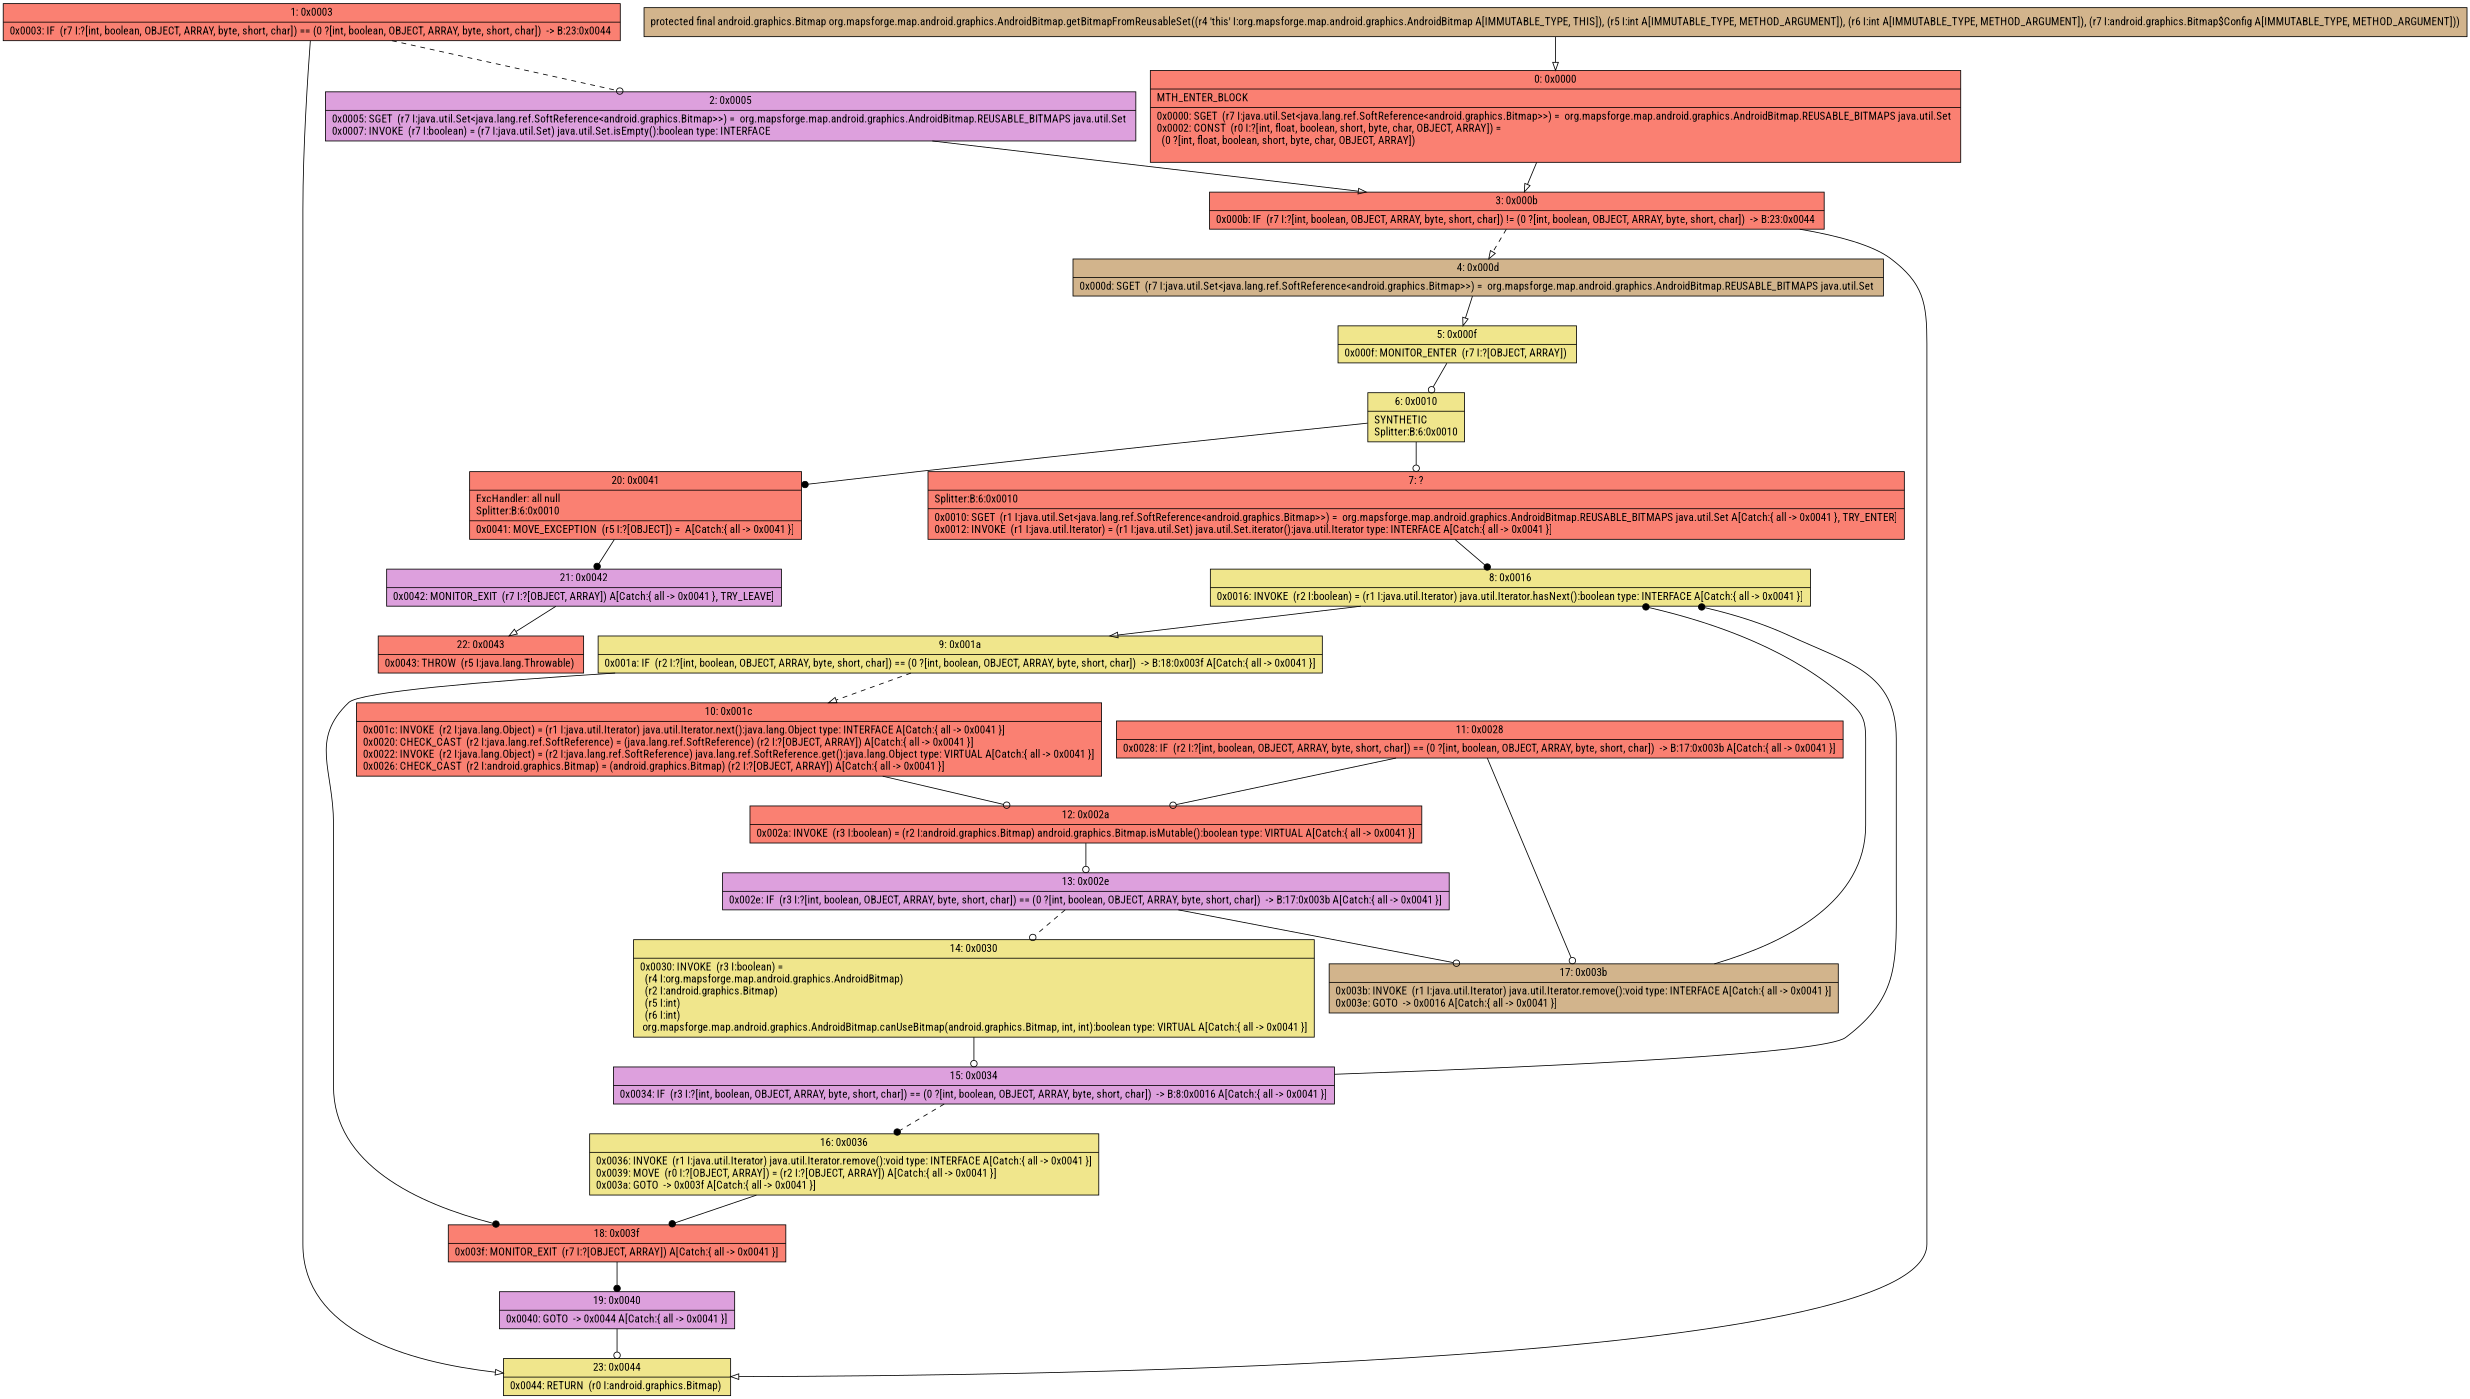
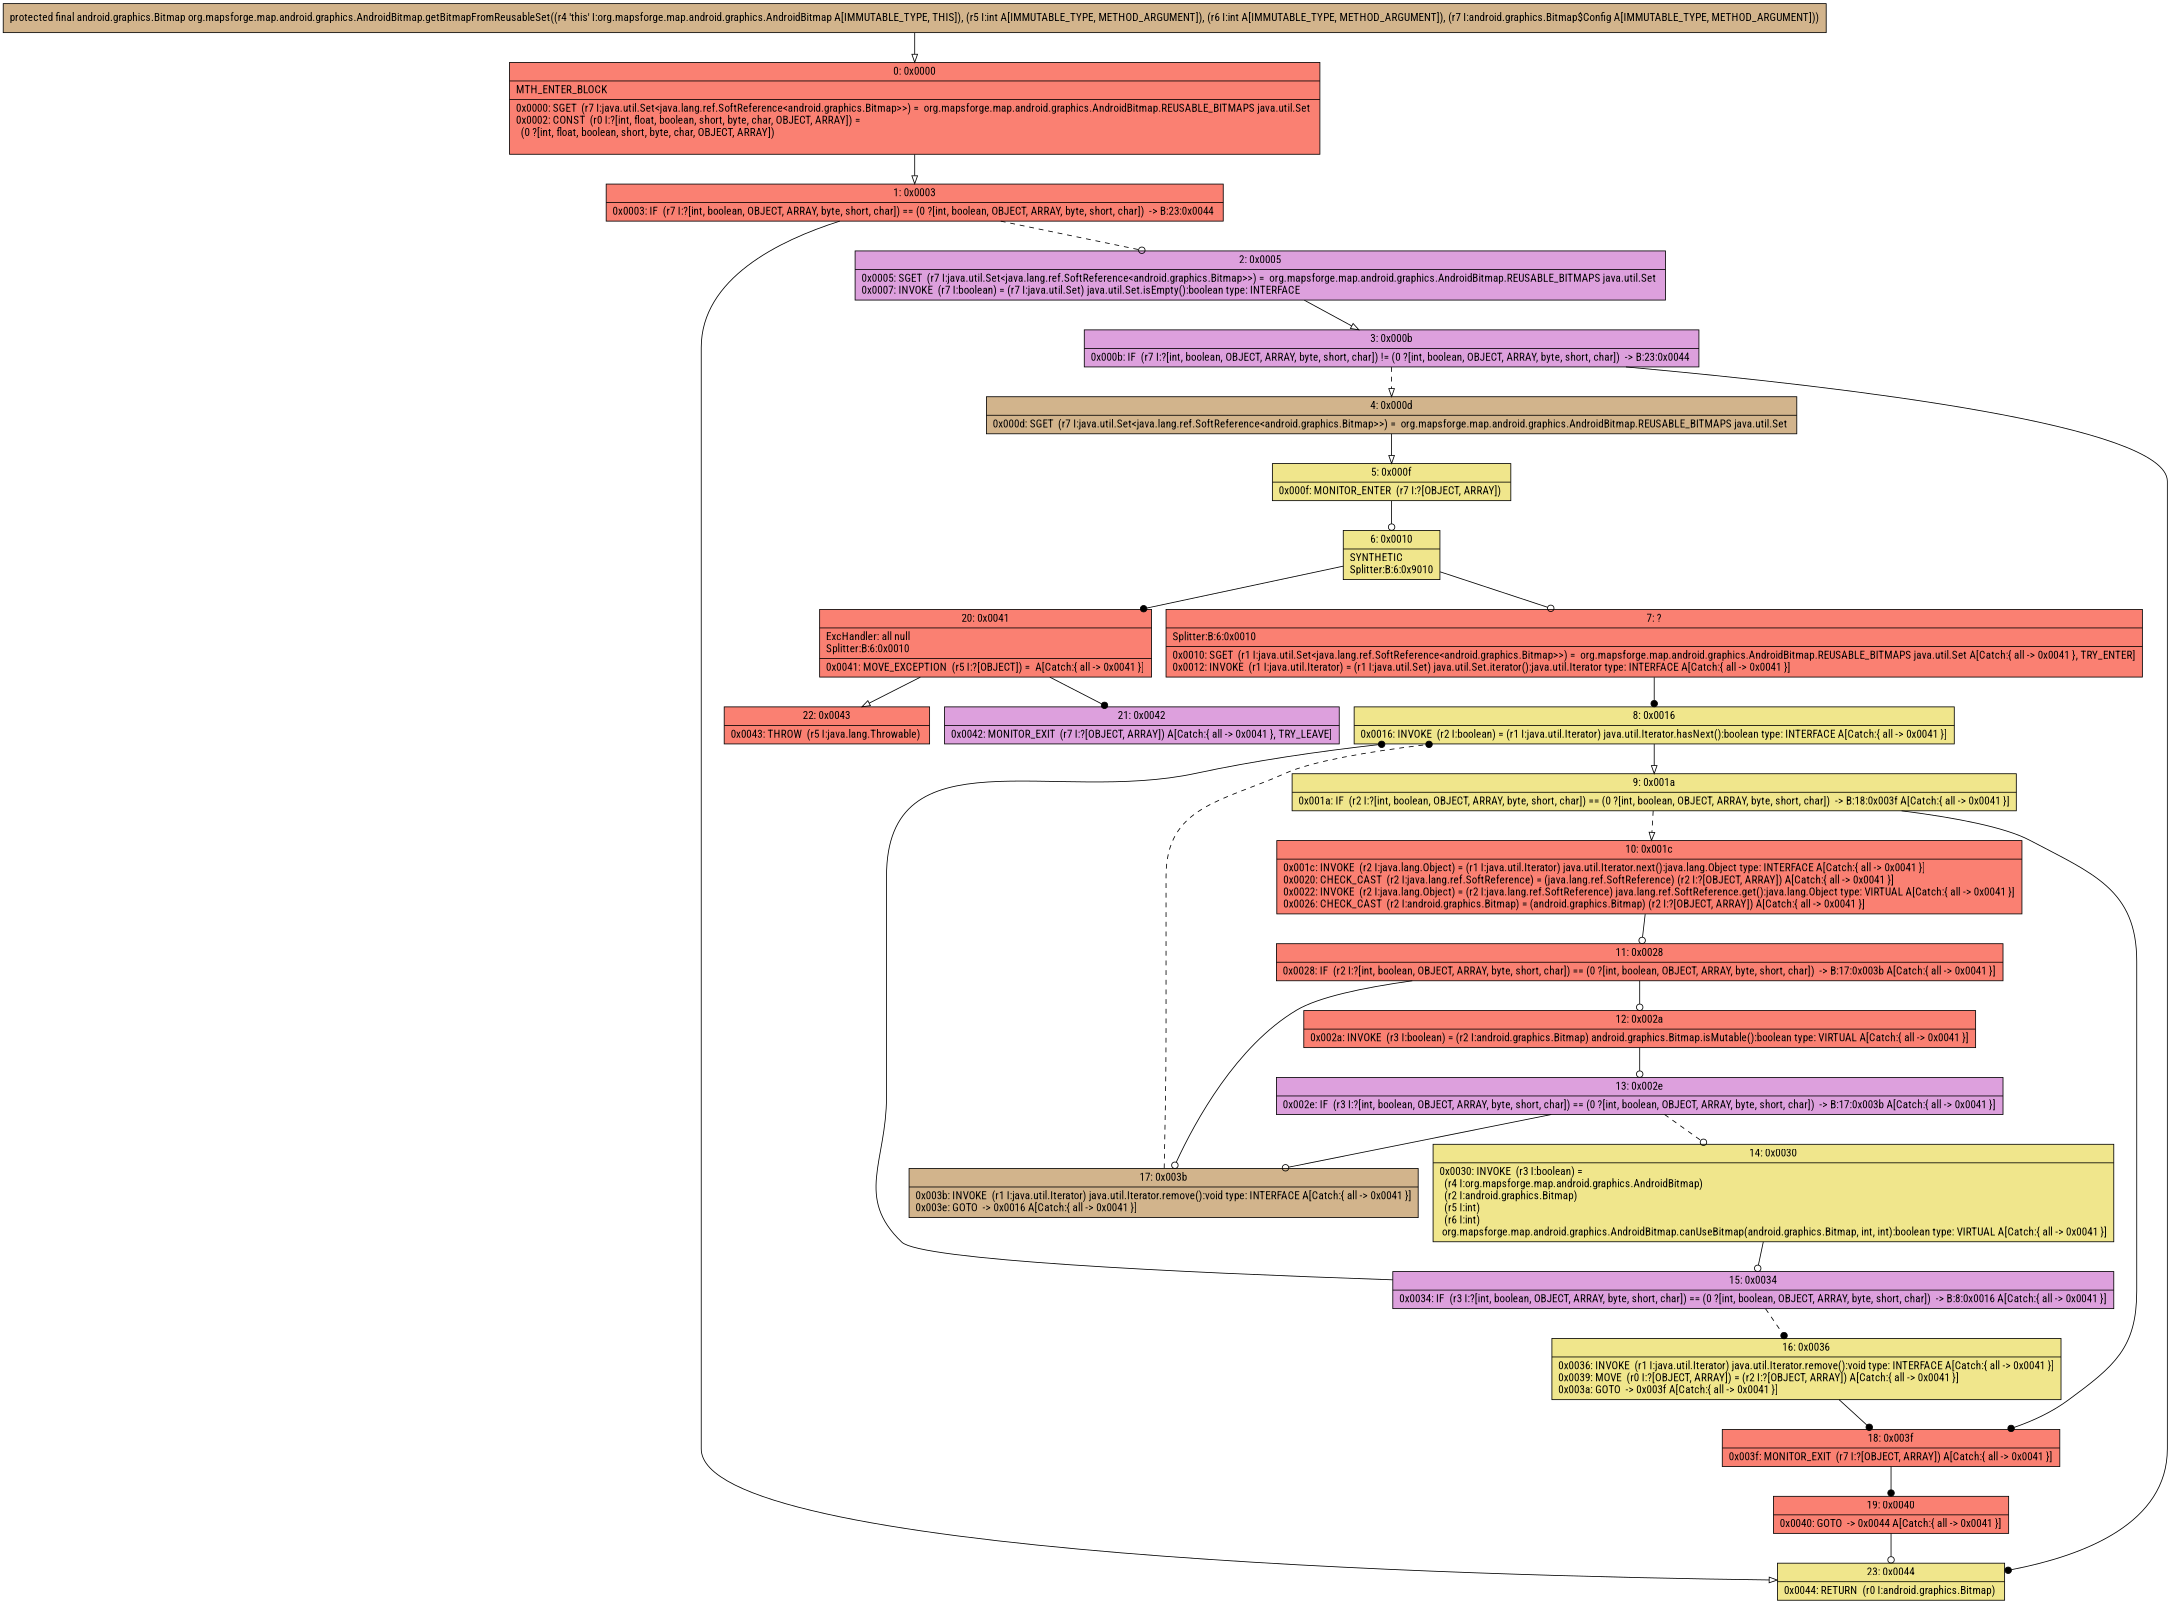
  digraph {
    fontname="Roboto Condensed"
    node [fillcolor=salmon fontname="Roboto Condensed" shape=record style=filled]
    edge [arrowhead=odot fontname="Roboto Condensed"]
    n1 [label="{0\:\ 0x0000|MTH_ENTER_BLOCK\l|0x0000: SGET  (r7 I:java.util.Set\<java.lang.ref.SoftReference\<android.graphics.Bitmap\>\>) =  org.mapsforge.map.android.graphics.AndroidBitmap.REUSABLE_BITMAPS java.util.Set \l0x0002: CONST  (r0 I:?[int, float, boolean, short, byte, char, OBJECT, ARRAY]) = \l  (0 ?[int, float, boolean, short, byte, char, OBJECT, ARRAY])\l \l}"]
    n2 [label="{1\:\ 0x0003|0x0003: IF  (r7 I:?[int, boolean, OBJECT, ARRAY, byte, short, char]) == (0 ?[int, boolean, OBJECT, ARRAY, byte, short, char])  \-\> B:23:0x0044 \l}"]
    n3 [fillcolor=plum label="{2\:\ 0x0005|0x0005: SGET  (r7 I:java.util.Set\<java.lang.ref.SoftReference\<android.graphics.Bitmap\>\>) =  org.mapsforge.map.android.graphics.AndroidBitmap.REUSABLE_BITMAPS java.util.Set \l0x0007: INVOKE  (r7 I:boolean) = (r7 I:java.util.Set) java.util.Set.isEmpty():boolean type: INTERFACE \l}"]
    n4 [fillcolor=khaki label="{23\:\ 0x0044|0x0044: RETURN  (r0 I:android.graphics.Bitmap) \l}"]
-   n5 [label="{3\:\ 0x000b|0x000b: IF  (r7 I:?[int, boolean, OBJECT, ARRAY, byte, short, char]) != (0 ?[int, boolean, OBJECT, ARRAY, byte, short, char])  \-\> B:23:0x0044 \l}"]
+   n5 [fillcolor=plum label="{3\:\ 0x000b|0x000b: IF  (r7 I:?[int, boolean, OBJECT, ARRAY, byte, short, char]) != (0 ?[int, boolean, OBJECT, ARRAY, byte, short, char])  \-\> B:23:0x0044 \l}"]
    n6 [fillcolor=tan label="{4\:\ 0x000d|0x000d: SGET  (r7 I:java.util.Set\<java.lang.ref.SoftReference\<android.graphics.Bitmap\>\>) =  org.mapsforge.map.android.graphics.AndroidBitmap.REUSABLE_BITMAPS java.util.Set \l}"]
    n7 [fillcolor=khaki label="{5\:\ 0x000f|0x000f: MONITOR_ENTER  (r7 I:?[OBJECT, ARRAY]) \l}"]
-   n8 [fillcolor=khaki label="{6\:\ 0x0010|SYNTHETIC\lSplitter:B:6:0x0010\l}"]
+   n8 [fillcolor=khaki label="{6\:\ 0x0010|SYNTHETIC\lSplitter:B:6:0x9010\l}"]
    n9 [label="{7\:\ ?|Splitter:B:6:0x0010\l|0x0010: SGET  (r1 I:java.util.Set\<java.lang.ref.SoftReference\<android.graphics.Bitmap\>\>) =  org.mapsforge.map.android.graphics.AndroidBitmap.REUSABLE_BITMAPS java.util.Set A[Catch:\{ all \-\> 0x0041 \}, TRY_ENTER]\l0x0012: INVOKE  (r1 I:java.util.Iterator) = (r1 I:java.util.Set) java.util.Set.iterator():java.util.Iterator type: INTERFACE A[Catch:\{ all \-\> 0x0041 \}]\l}"]
    n10 [label="{20\:\ 0x0041|ExcHandler: all null\lSplitter:B:6:0x0010\l|0x0041: MOVE_EXCEPTION  (r5 I:?[OBJECT]) =  A[Catch:\{ all \-\> 0x0041 \}]\l}"]
    n11 [fillcolor=khaki label="{8\:\ 0x0016|0x0016: INVOKE  (r2 I:boolean) = (r1 I:java.util.Iterator) java.util.Iterator.hasNext():boolean type: INTERFACE A[Catch:\{ all \-\> 0x0041 \}]\l}"]
    n12 [fillcolor=plum label="{21\:\ 0x0042|0x0042: MONITOR_EXIT  (r7 I:?[OBJECT, ARRAY]) A[Catch:\{ all \-\> 0x0041 \}, TRY_LEAVE]\l}"]
    n13 [fillcolor=khaki label="{9\:\ 0x001a|0x001a: IF  (r2 I:?[int, boolean, OBJECT, ARRAY, byte, short, char]) == (0 ?[int, boolean, OBJECT, ARRAY, byte, short, char])  \-\> B:18:0x003f A[Catch:\{ all \-\> 0x0041 \}]\l}"]
    n14 [label="{10\:\ 0x001c|0x001c: INVOKE  (r2 I:java.lang.Object) = (r1 I:java.util.Iterator) java.util.Iterator.next():java.lang.Object type: INTERFACE A[Catch:\{ all \-\> 0x0041 \}]\l0x0020: CHECK_CAST  (r2 I:java.lang.ref.SoftReference) = (java.lang.ref.SoftReference) (r2 I:?[OBJECT, ARRAY]) A[Catch:\{ all \-\> 0x0041 \}]\l0x0022: INVOKE  (r2 I:java.lang.Object) = (r2 I:java.lang.ref.SoftReference) java.lang.ref.SoftReference.get():java.lang.Object type: VIRTUAL A[Catch:\{ all \-\> 0x0041 \}]\l0x0026: CHECK_CAST  (r2 I:android.graphics.Bitmap) = (android.graphics.Bitmap) (r2 I:?[OBJECT, ARRAY]) A[Catch:\{ all \-\> 0x0041 \}]\l}"]
    n15 [label="{18\:\ 0x003f|0x003f: MONITOR_EXIT  (r7 I:?[OBJECT, ARRAY]) A[Catch:\{ all \-\> 0x0041 \}]\l}"]
    n16 [label="{11\:\ 0x0028|0x0028: IF  (r2 I:?[int, boolean, OBJECT, ARRAY, byte, short, char]) == (0 ?[int, boolean, OBJECT, ARRAY, byte, short, char])  \-\> B:17:0x003b A[Catch:\{ all \-\> 0x0041 \}]\l}"]
-   n17 [fillcolor=plum label="{19\:\ 0x0040|0x0040: GOTO  \-\> 0x0044 A[Catch:\{ all \-\> 0x0041 \}]\l}"]
+   n17 [label="{19\:\ 0x0040|0x0040: GOTO  \-\> 0x0044 A[Catch:\{ all \-\> 0x0041 \}]\l}"]
    n18 [label="{12\:\ 0x002a|0x002a: INVOKE  (r3 I:boolean) = (r2 I:android.graphics.Bitmap) android.graphics.Bitmap.isMutable():boolean type: VIRTUAL A[Catch:\{ all \-\> 0x0041 \}]\l}"]
    n19 [fillcolor=tan label="{17\:\ 0x003b|0x003b: INVOKE  (r1 I:java.util.Iterator) java.util.Iterator.remove():void type: INTERFACE A[Catch:\{ all \-\> 0x0041 \}]\l0x003e: GOTO  \-\> 0x0016 A[Catch:\{ all \-\> 0x0041 \}]\l}"]
    n20 [fillcolor=plum label="{13\:\ 0x002e|0x002e: IF  (r3 I:?[int, boolean, OBJECT, ARRAY, byte, short, char]) == (0 ?[int, boolean, OBJECT, ARRAY, byte, short, char])  \-\> B:17:0x003b A[Catch:\{ all \-\> 0x0041 \}]\l}"]
    n21 [fillcolor=khaki label="{14\:\ 0x0030|0x0030: INVOKE  (r3 I:boolean) = \l  (r4 I:org.mapsforge.map.android.graphics.AndroidBitmap)\l  (r2 I:android.graphics.Bitmap)\l  (r5 I:int)\l  (r6 I:int)\l org.mapsforge.map.android.graphics.AndroidBitmap.canUseBitmap(android.graphics.Bitmap, int, int):boolean type: VIRTUAL A[Catch:\{ all \-\> 0x0041 \}]\l}"]
    n22 [fillcolor=plum label="{15\:\ 0x0034|0x0034: IF  (r3 I:?[int, boolean, OBJECT, ARRAY, byte, short, char]) == (0 ?[int, boolean, OBJECT, ARRAY, byte, short, char])  \-\> B:8:0x0016 A[Catch:\{ all \-\> 0x0041 \}]\l}"]
    n23 [fillcolor=khaki label="{16\:\ 0x0036|0x0036: INVOKE  (r1 I:java.util.Iterator) java.util.Iterator.remove():void type: INTERFACE A[Catch:\{ all \-\> 0x0041 \}]\l0x0039: MOVE  (r0 I:?[OBJECT, ARRAY]) = (r2 I:?[OBJECT, ARRAY]) A[Catch:\{ all \-\> 0x0041 \}]\l0x003a: GOTO  \-\> 0x003f A[Catch:\{ all \-\> 0x0041 \}]\l}"]
    n24 [label="{22\:\ 0x0043|0x0043: THROW  (r5 I:java.lang.Throwable) \l}"]
    n25 [fillcolor=tan label="{protected final android.graphics.Bitmap org.mapsforge.map.android.graphics.AndroidBitmap.getBitmapFromReusableSet((r4 'this' I:org.mapsforge.map.android.graphics.AndroidBitmap A[IMMUTABLE_TYPE, THIS]), (r5 I:int A[IMMUTABLE_TYPE, METHOD_ARGUMENT]), (r6 I:int A[IMMUTABLE_TYPE, METHOD_ARGUMENT]), (r7 I:android.graphics.Bitmap$Config A[IMMUTABLE_TYPE, METHOD_ARGUMENT])) }"]
-   n1 -> n5 [arrowhead=onormal]
+   n1 -> n2 [arrowhead=onormal]
    n2 -> n3 [style=dashed]
    n2 -> n4 [arrowhead=onormal]
    n3 -> n5 [arrowhead=onormal]
-   n5 -> n4 [arrowhead=onormal]
+   n5 -> n4 [arrowhead=dot]
    n5 -> n6 [arrowhead=onormal style=dashed]
    n6 -> n7 [arrowhead=onormal]
    n7 -> n8
    n8 -> n9
    n8 -> n10 [arrowhead=dot]
    n9 -> n11 [arrowhead=dot]
    n10 -> n12 [arrowhead=dot]
    n11 -> n13 [arrowhead=onormal]
-   n12 -> n24 [arrowhead=onormal]
+   n10 -> n24 [arrowhead=onormal]
    n13 -> n14 [arrowhead=onormal style=dashed]
    n13 -> n15 [arrowhead=dot]
-   n14 -> n18
+   n14 -> n16
    n15 -> n17 [arrowhead=dot]
    n16 -> n18 [style=solid]
    n16 -> n19
    n17 -> n4
    n18 -> n20
-   n19 -> n11 [arrowhead=dot]
+   n19 -> n11 [arrowhead=dot style=dashed]
    n20 -> n19
    n20 -> n21 [style=dashed]
    n21 -> n22
    n22 -> n11 [arrowhead=dot]
    n22 -> n23 [arrowhead=dot style=dashed]
    n23 -> n15 [arrowhead=dot]
    n25 -> n1 [arrowhead=onormal]
  }
